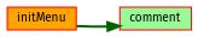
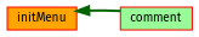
  digraph {
    rankdir=RL
    fontname="Fira Sans"
    node [color=red fontname="Fira Sans" fontsize=10 shape=box style=filled]
    n1 [fillcolor=palegreen fontcolor=black height=0.2 label=comment width=0.4]
    n2 [fillcolor=orange height=0.2 label=initMenu width=0.4]
-   n1 -> n2 [color=darkgreen dir=back fontname="Fira Sans" fontsize=10 labelfontname=Helvetica labelfontsize=10 style=bold]
+   n2 -> n1 [color=darkgreen dir=back fontname="Fira Sans" fontsize=10 labelfontname=Helvetica labelfontsize=10 style=bold]
  }
